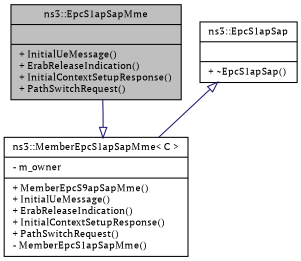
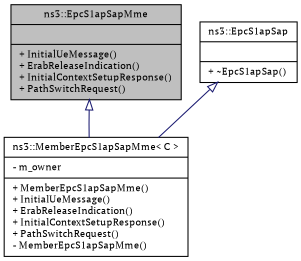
  digraph {
    fontname="PT Serif"
    node [color=black fillcolor=white fontname="PT Serif" fontsize=10 shape=record style=filled]
    edge [arrowtail=onormal color=midnightblue dir=back fontname="PT Serif" fontsize=10 labelfontname=Helvetica labelfontsize=10 style=solid]
    n1 [fillcolor=grey75 fontcolor=black height=0.2 label="{ns3::EpcS1apSapMme\n||+ InitialUeMessage()\l+ ErabReleaseIndication()\l+ InitialContextSetupResponse()\l+ PathSwitchRequest()\l}" width=0.4]
-   n2 [height=0.2 label="{ns3::MemberEpcS1apSapMme\< C \>\n|- m_owner\l|+ MemberEpcS9apSapMme()\l+ InitialUeMessage()\l+ ErabReleaseIndication()\l+ InitialContextSetupResponse()\l+ PathSwitchRequest()\l- MemberEpcS1apSapMme()\l}" width=0.4]
+   n2 [height=0.2 label="{ns3::MemberEpcS1apSapMme\< C \>\n|- m_owner\l|+ MemberEpcS1apSapMme()\l+ InitialUeMessage()\l+ ErabReleaseIndication()\l+ InitialContextSetupResponse()\l+ PathSwitchRequest()\l- MemberEpcS1apSapMme()\l}" width=0.4]
    n3 [height=0.2 label="{ns3::EpcS1apSap\n||+ ~EpcS1apSap()\l}" width=0.4]
-   n2 -> n1
+   n1 -> n2
    n3 -> n2
  }
